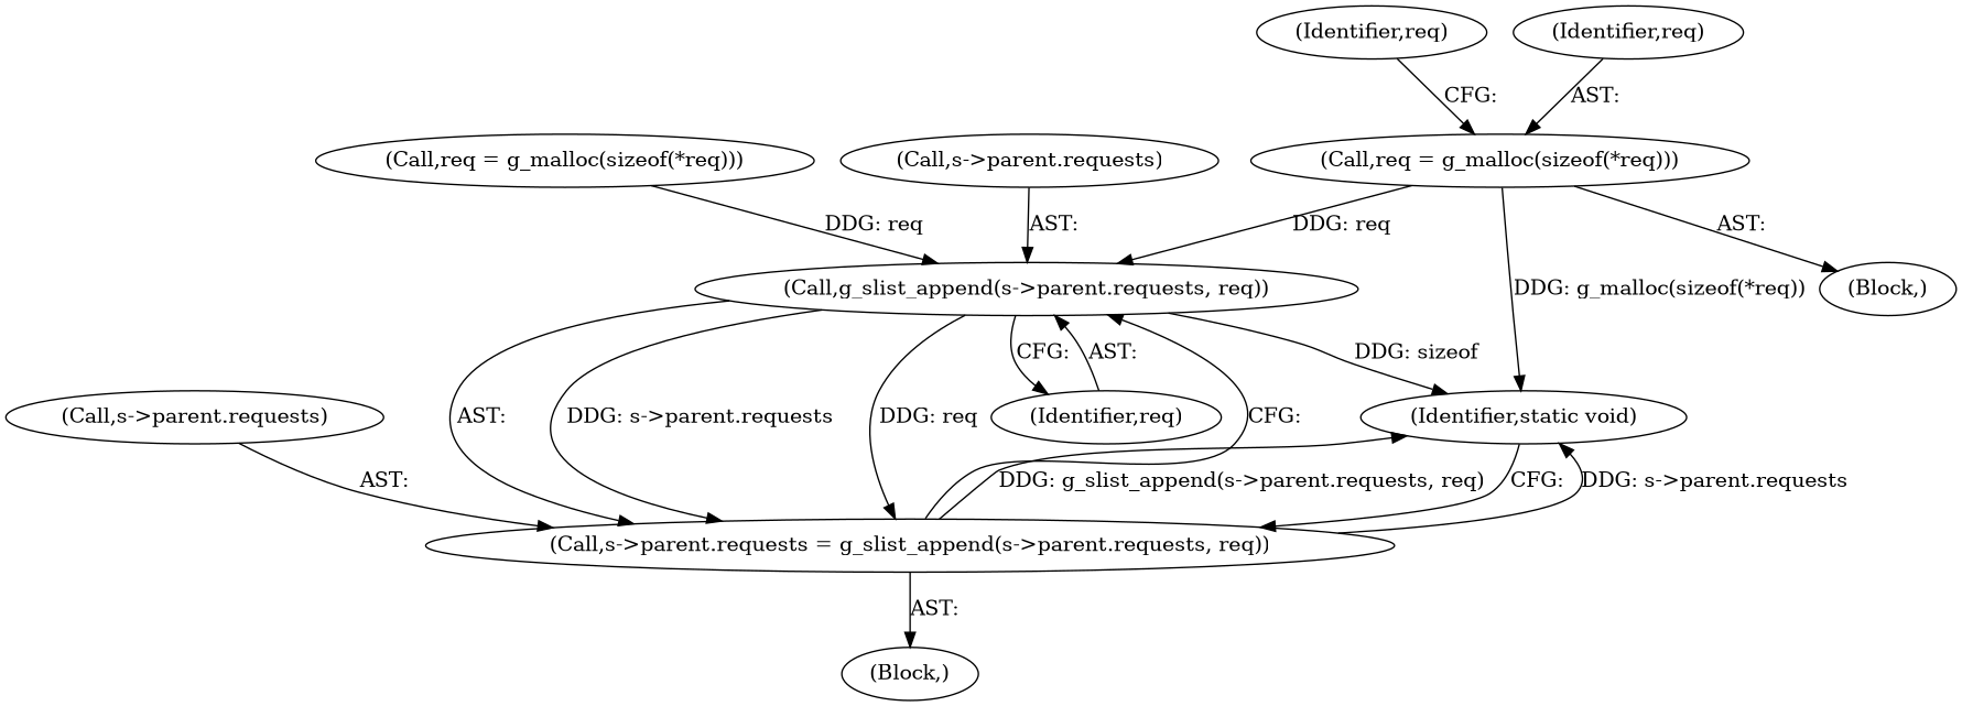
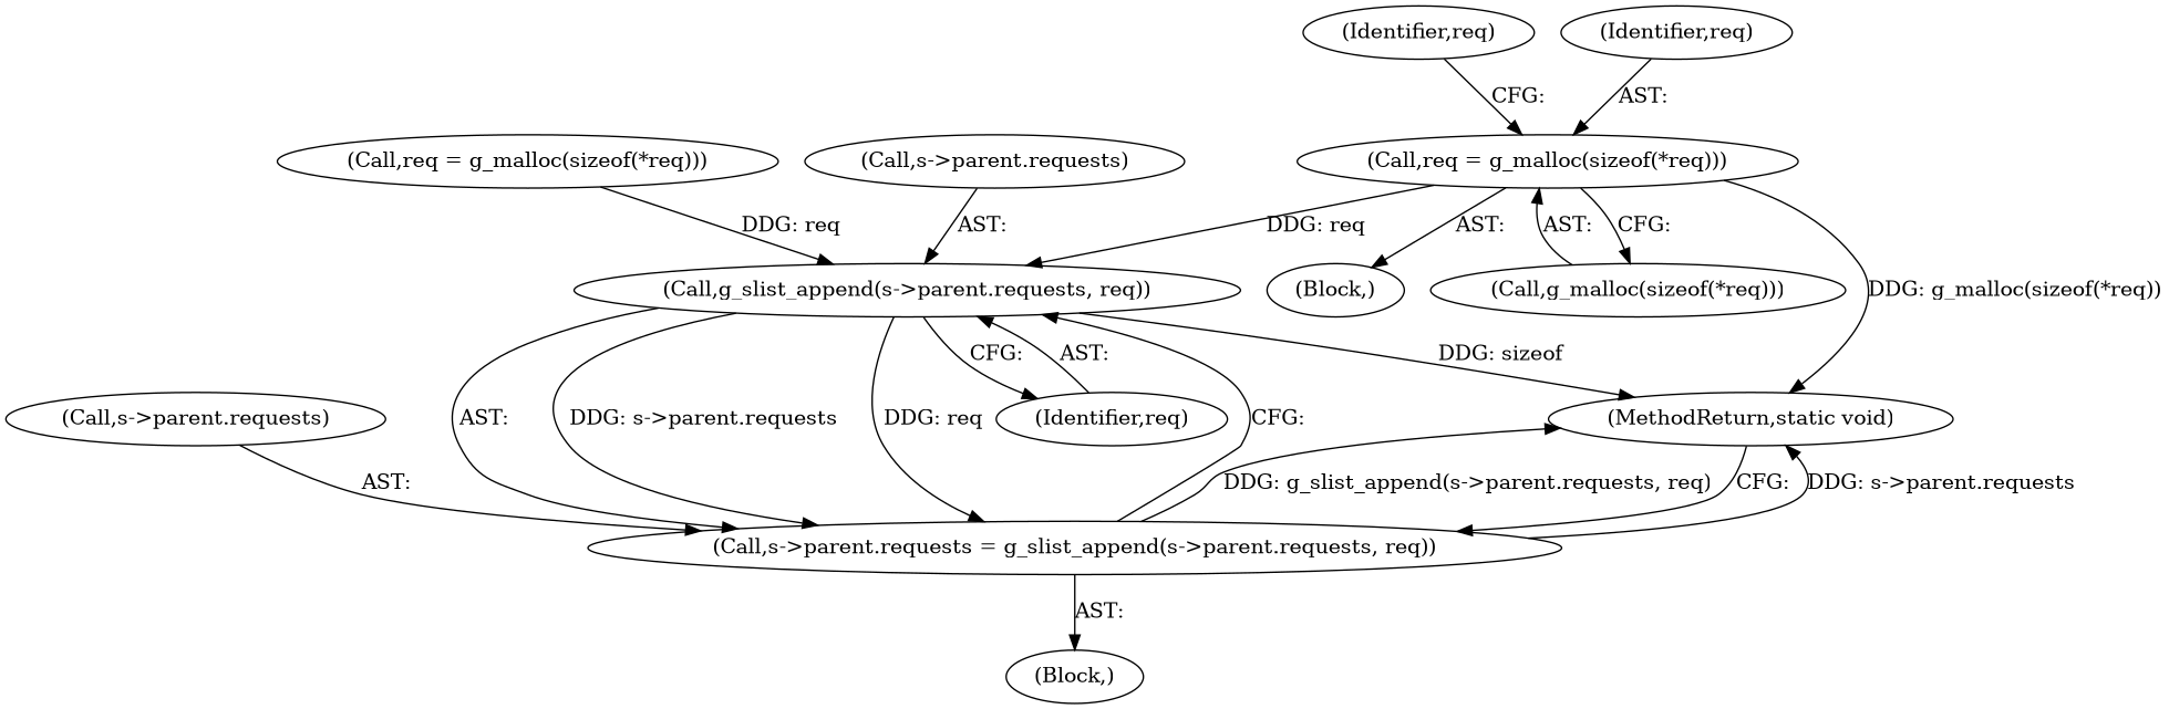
  digraph {
    n1 [label="(Call,req = g_malloc(sizeof(*req)))"]
    n2 [label="(Call,g_slist_append(s->parent.requests, req))"]
+   n3 [label="(Call,g_malloc(sizeof(*req)))"]
    n4 [label="(Block,)"]
-   n5 [label="(Identifier,static void)"]
+   n5 [label="(MethodReturn,static void)"]
    n6 [label="(Call,s->parent.requests = g_slist_append(s->parent.requests, req))"]
    n7 [label="(Identifier,req)"]
    n8 [label="(Block,)"]
    n9 [label="(Identifier,req)"]
    n10 [label="(Identifier,req)"]
    n11 [label="(Call,req = g_malloc(sizeof(*req)))"]
    n12 [label="(Call,s->parent.requests)"]
    n13 [label="(Call,s->parent.requests)"]
    n1 -> n2 [label="DDG: req"]
+   n1 -> n3 [label="CFG: "]
    n1 -> n4 [label="AST: "]
    n1 -> n5 [label="DDG: g_malloc(sizeof(*req))"]
    n2 -> n5 [label="DDG: sizeof"]
    n2 -> n6 [label="AST: "]
    n2 -> n6 [label="DDG: s->parent.requests"]
    n2 -> n6 [label="DDG: req"]
    n2 -> n7 [label="CFG: "]
+   n3 -> n1 [label="AST: "]
    n5 -> n6 [label="CFG: "]
    n6 -> n2 [label="CFG: "]
    n6 -> n5 [label="DDG: s->parent.requests"]
    n6 -> n5 [label="DDG: g_slist_append(s->parent.requests, req)"]
    n6 -> n8 [label="AST: "]
    n7 -> n2 [label="AST: "]
    n9 -> n1 [label="CFG: "]
    n10 -> n1 [label="AST: "]
    n11 -> n2 [label="DDG: req"]
    n12 -> n2 [label="AST: "]
    n13 -> n6 [label="AST: "]
  }
